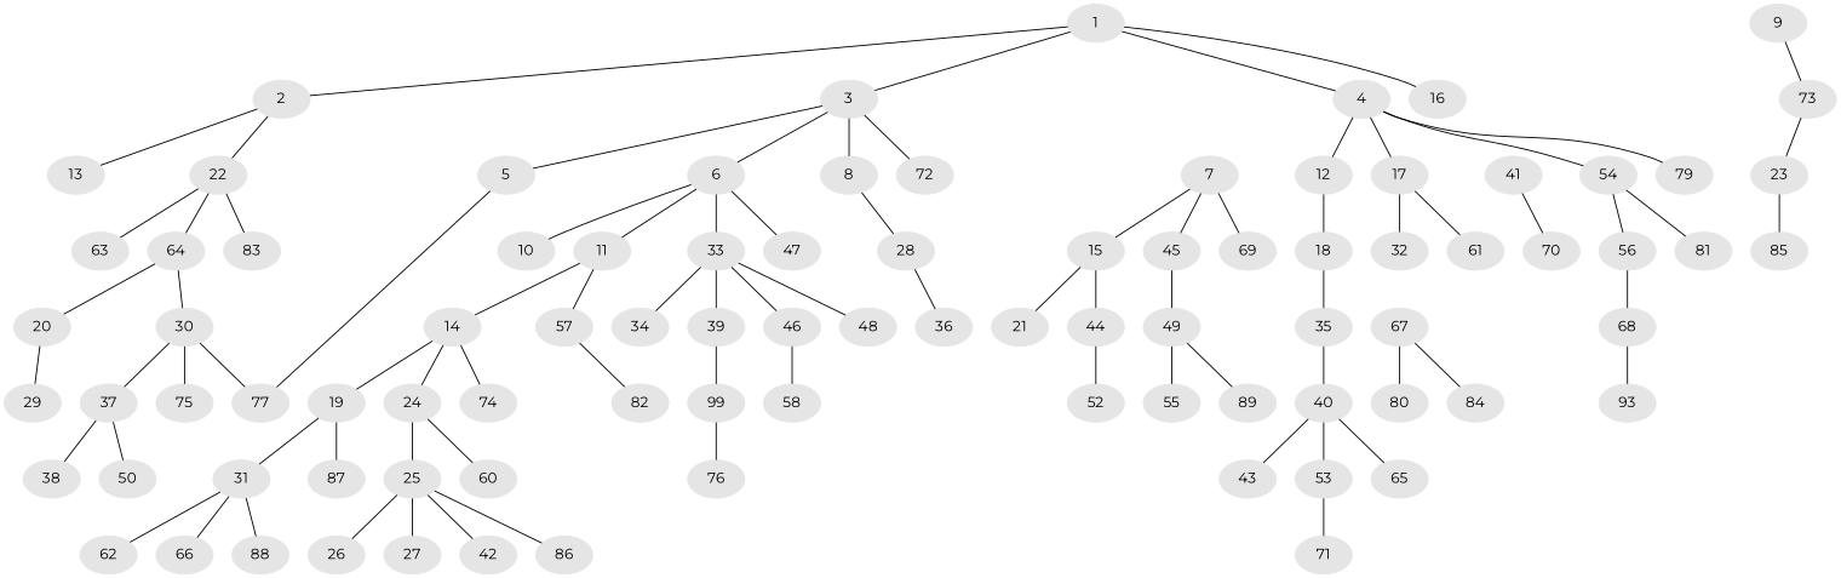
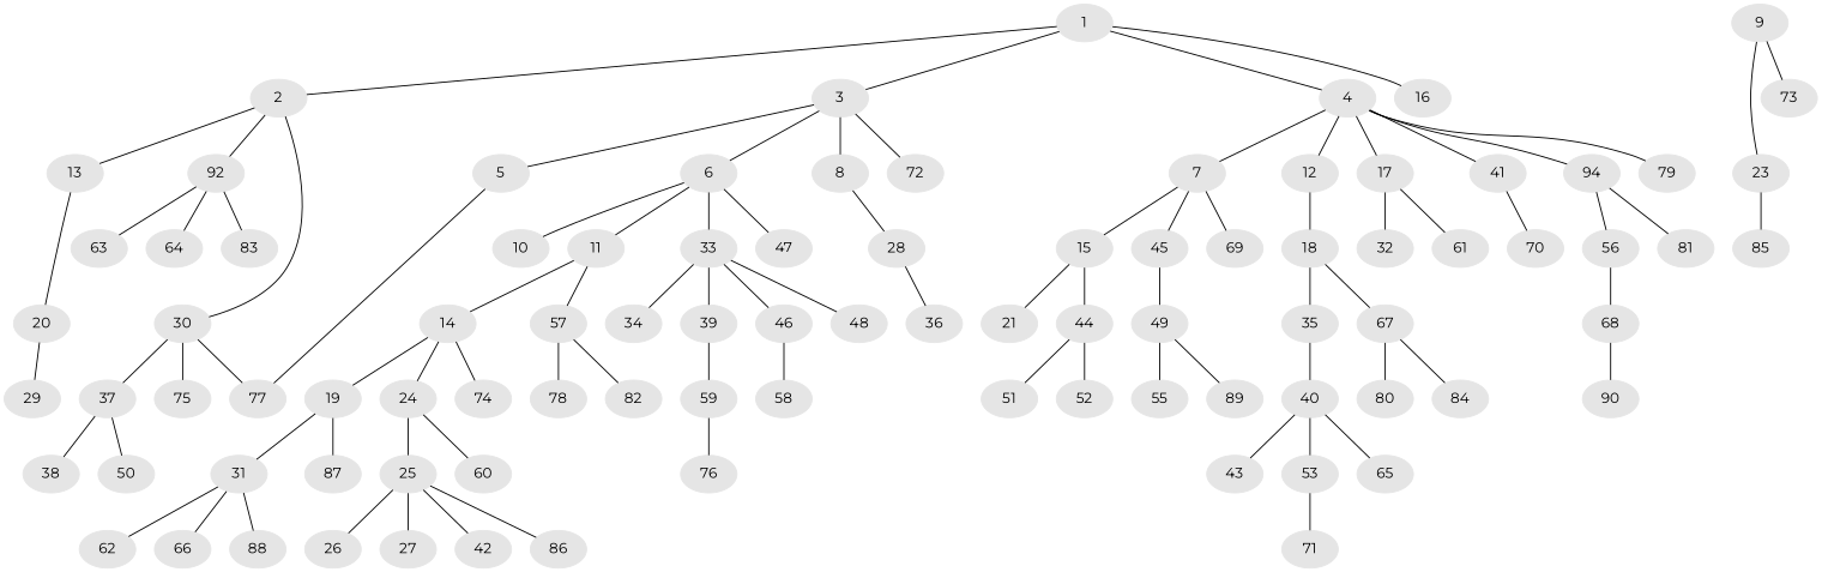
  graph {
    fontname=Montserrat
    node [color=gray90 fontname=Montserrat style=filled]
    edge [fontname=Montserrat]
    1
    2
    3
    4
    16
    13
-   22
+   22 [label=92]
    30
    5
    6
    8
    72
    7
    12
    17
    41
-   54
+   54 [label=94]
    79
    20
    63
    64
    83
    37
    75
    77
    10
    11
    33
    47
    28
    15
    45
    69
    18
    32
    61
    70
    56
    81
    9
    23
    73
    14
    57
    34
    39
    46
    48
    21
    44
    49
    36
    85
    19
    24
    74
+   78
    82
    35
    67
    29
    31
    87
    25
    60
+   51
    52
    40
    80
    84
    62
    66
    88
    26
    27
    42
    86
    38
    50
-   59 [label=99]
+   59
    58
    43
    53
    65
    76
    71
    55
    89
    68
-   90 [label=93]
+   90
    1 -- 2
    1 -- 3
    1 -- 4
    1 -- 16
    2 -- 13
    2 -- 22
-   64 -- 30
+   2 -- 30
    3 -- 5
    3 -- 6
    3 -- 8
    3 -- 72
+   4 -- 7
    4 -- 12
    4 -- 17
+   4 -- 41
    4 -- 54
    4 -- 79
-   64 -- 20
+   13 -- 20
    22 -- 63
    22 -- 64
    22 -- 83
    30 -- 37
    30 -- 75
    30 -- 77
    5 -- 77
    6 -- 10
    6 -- 11
    6 -- 33
    6 -- 47
    8 -- 28
    7 -- 15
    7 -- 45
    7 -- 69
    12 -- 18
    17 -- 32
    17 -- 61
    41 -- 70
    54 -- 56
    54 -- 81
    20 -- 29
    37 -- 38
    37 -- 50
    11 -- 14
    11 -- 57
    33 -- 34
    33 -- 39
    33 -- 46
    33 -- 48
    28 -- 36
    15 -- 21
    15 -- 44
    45 -- 49
    18 -- 35
+   18 -- 67
    56 -- 68
-   73 -- 23
+   9 -- 23
    9 -- 73
    23 -- 85
    14 -- 19
    14 -- 24
    14 -- 74
+   57 -- 78
    57 -- 82
    39 -- 59
    46 -- 58
+   44 -- 51
    44 -- 52
    49 -- 55
    49 -- 89
    19 -- 31
    19 -- 87
    24 -- 25
    24 -- 60
    35 -- 40
    67 -- 80
    67 -- 84
    31 -- 62
    31 -- 66
    31 -- 88
    25 -- 26
    25 -- 27
    25 -- 42
    25 -- 86
    40 -- 43
    40 -- 53
    40 -- 65
    59 -- 76
    53 -- 71
    68 -- 90
  }
